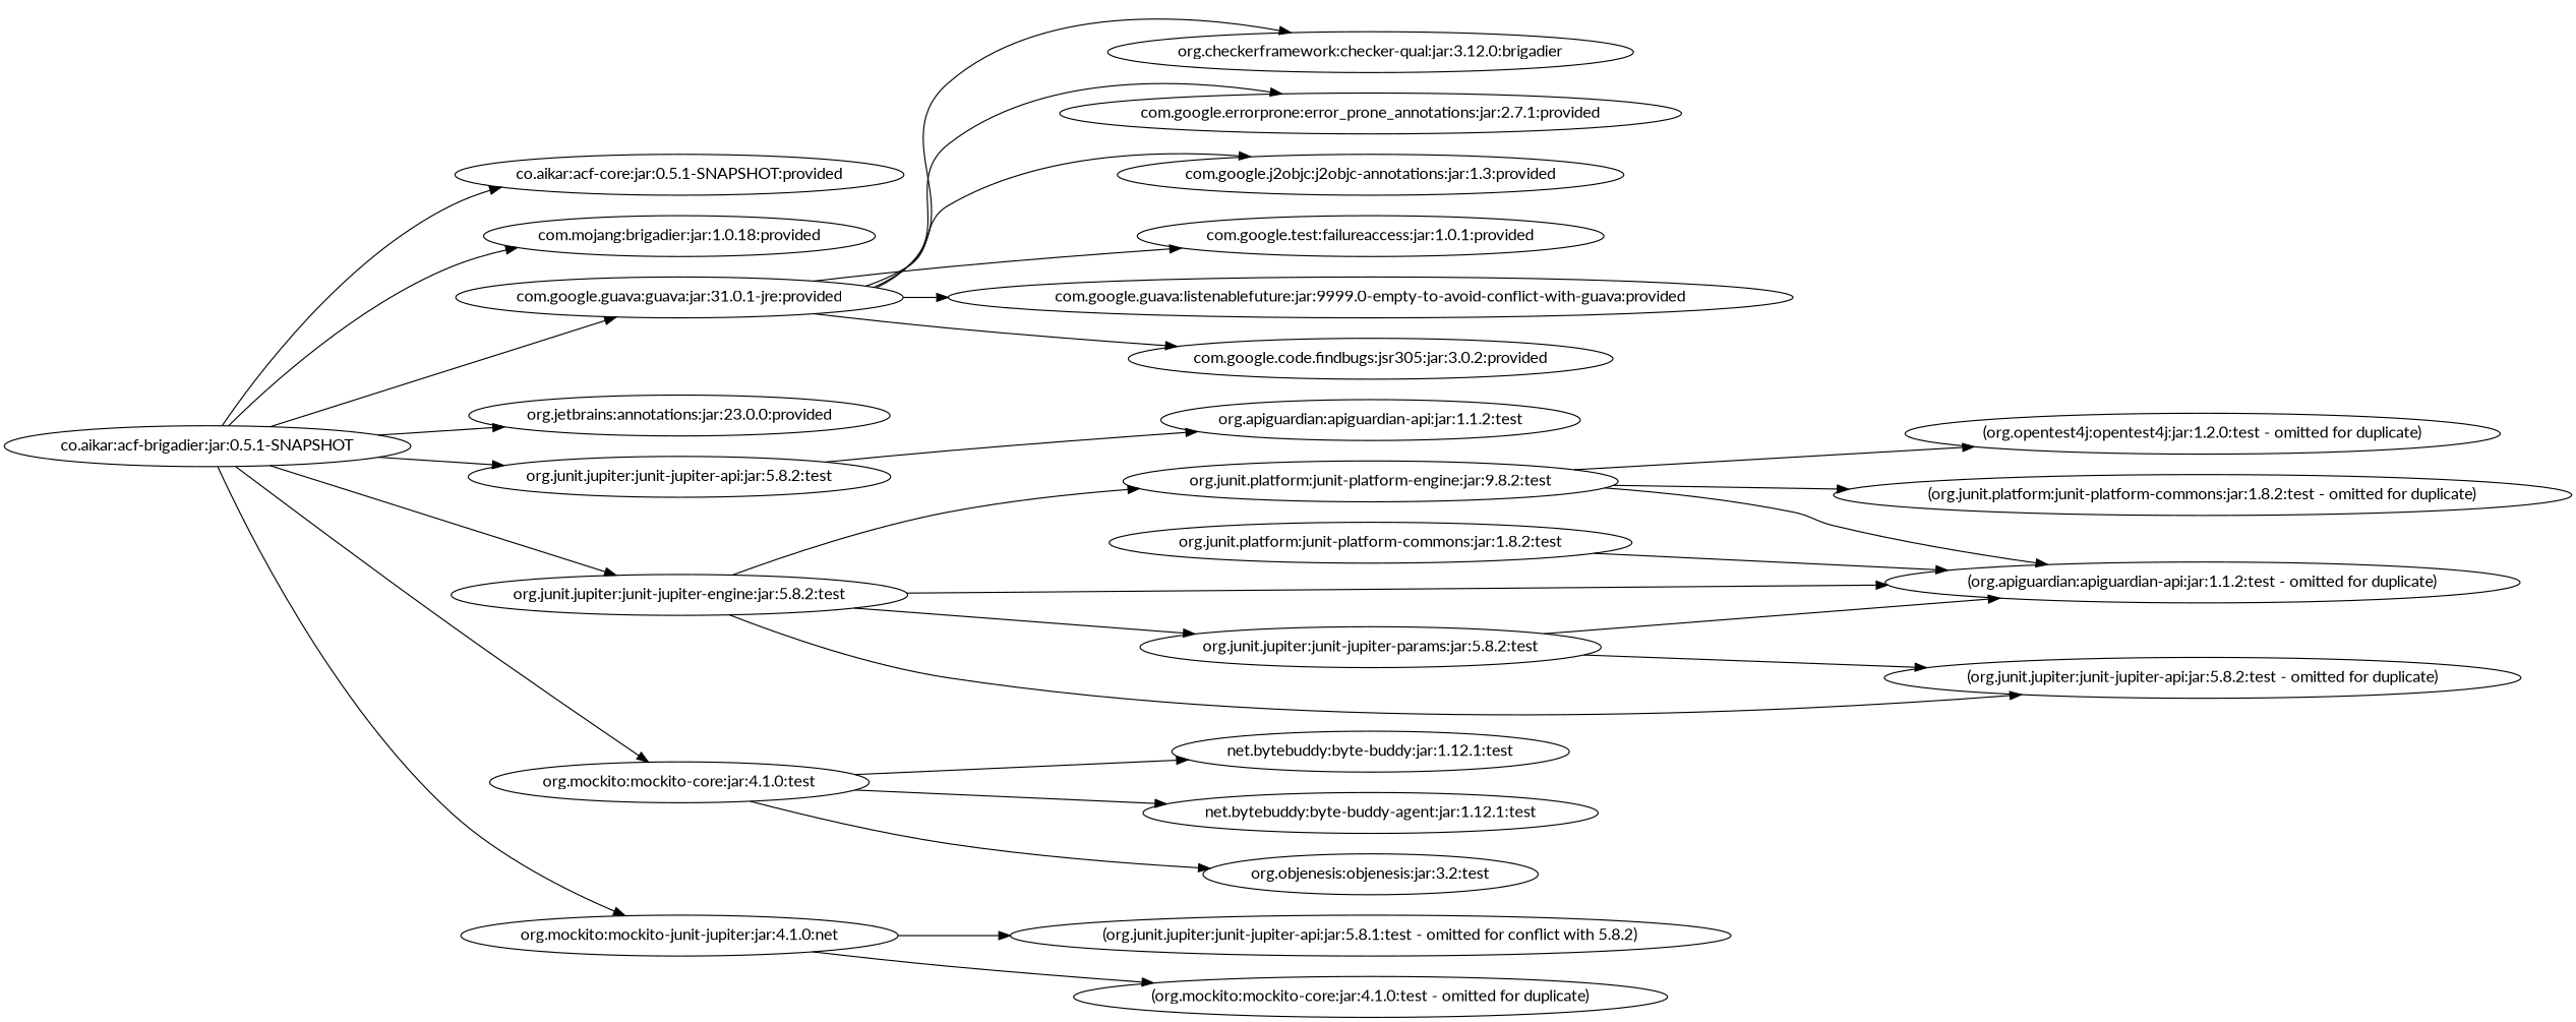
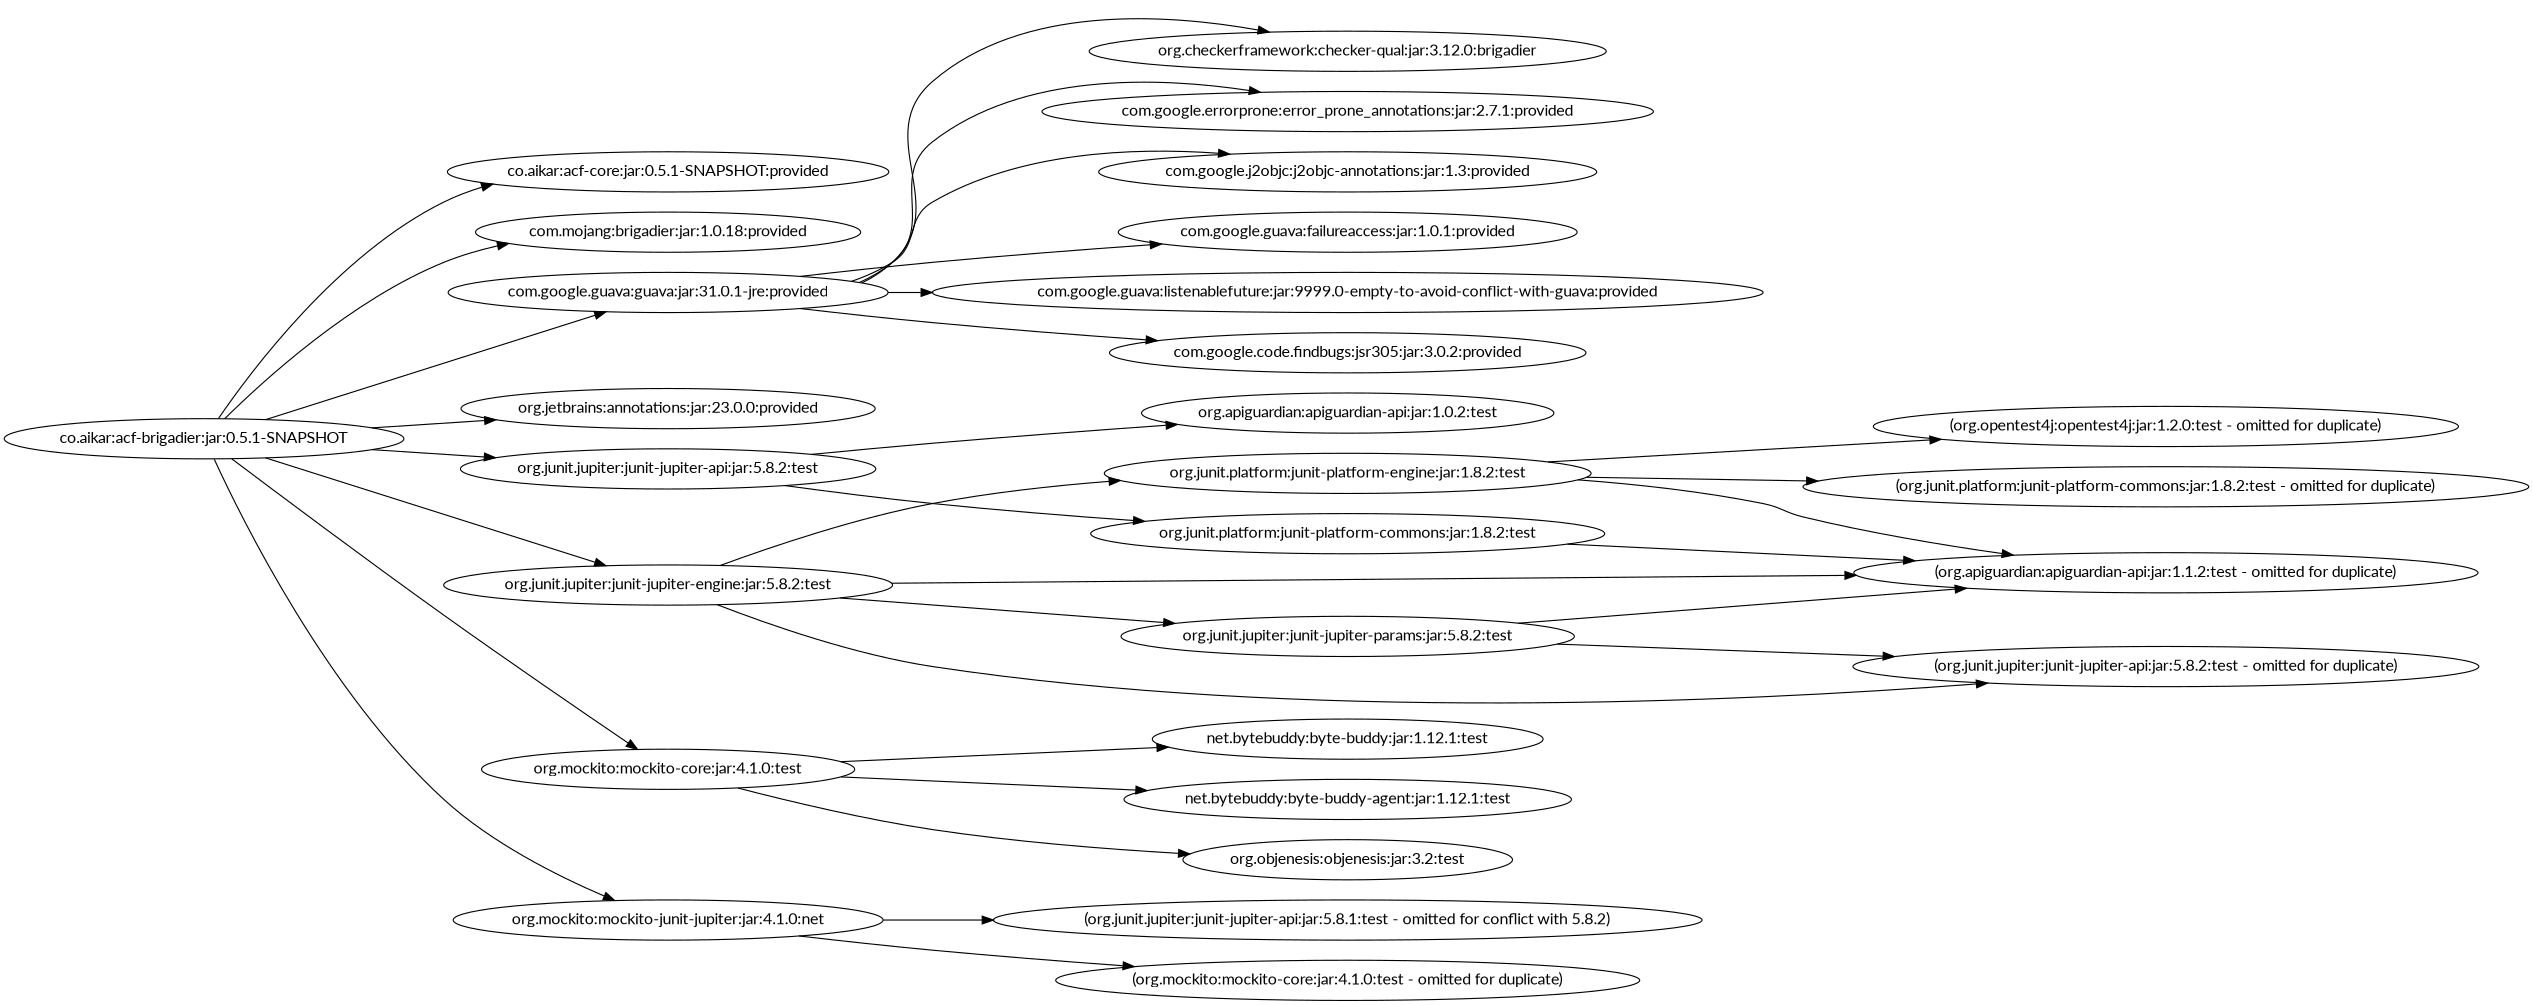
  digraph {
    fontname=Lato
    rankdir=LR
    node [fontname=Lato]
    edge [fontname=Lato]
    "co.aikar:acf-brigadier:jar:0.5.1-SNAPSHOT"
    "co.aikar:acf-core:jar:0.5.1-SNAPSHOT:provided"
    "com.mojang:brigadier:jar:1.0.18:provided"
    "com.google.guava:guava:jar:31.0.1-jre:provided"
    "org.jetbrains:annotations:jar:23.0.0:provided"
    "org.junit.jupiter:junit-jupiter-api:jar:5.8.2:test"
    "org.junit.jupiter:junit-jupiter-engine:jar:5.8.2:test"
    "org.mockito:mockito-core:jar:4.1.0:test"
    n9 [label="org.mockito:mockito-junit-jupiter:jar:4.1.0:net"]
-   "com.google.guava:failureaccess:jar:1.0.1:provided" [label="com.google.test:failureaccess:jar:1.0.1:provided"]
+   "com.google.guava:failureaccess:jar:1.0.1:provided"
    "com.google.guava:listenablefuture:jar:9999.0-empty-to-avoid-conflict-with-guava:provided"
    "com.google.code.findbugs:jsr305:jar:3.0.2:provided"
    n13 [label="org.checkerframework:checker-qual:jar:3.12.0:brigadier"]
    "com.google.errorprone:error_prone_annotations:jar:2.7.1:provided"
    "com.google.j2objc:j2objc-annotations:jar:1.3:provided"
    "org.junit.platform:junit-platform-commons:jar:1.8.2:test"
-   "org.apiguardian:apiguardian-api:jar:1.1.2:test"
+   "org.apiguardian:apiguardian-api:jar:1.1.2:test" [label="org.apiguardian:apiguardian-api:jar:1.0.2:test"]
    "org.junit.jupiter:junit-jupiter-params:jar:5.8.2:test"
    "(org.apiguardian:apiguardian-api:jar:1.1.2:test - omitted for duplicate)"
-   "org.junit.platform:junit-platform-engine:jar:1.8.2:test" [label="org.junit.platform:junit-platform-engine:jar:9.8.2:test"]
+   "org.junit.platform:junit-platform-engine:jar:1.8.2:test"
    "(org.junit.jupiter:junit-jupiter-api:jar:5.8.2:test - omitted for duplicate)"
    "net.bytebuddy:byte-buddy:jar:1.12.1:test"
    "net.bytebuddy:byte-buddy-agent:jar:1.12.1:test"
    "org.objenesis:objenesis:jar:3.2:test"
    "(org.mockito:mockito-core:jar:4.1.0:test - omitted for duplicate)"
    "(org.junit.jupiter:junit-jupiter-api:jar:5.8.1:test - omitted for conflict with 5.8.2)"
    "(org.opentest4j:opentest4j:jar:1.2.0:test - omitted for duplicate)"
    "(org.junit.platform:junit-platform-commons:jar:1.8.2:test - omitted for duplicate)"
    "co.aikar:acf-brigadier:jar:0.5.1-SNAPSHOT" -> "co.aikar:acf-core:jar:0.5.1-SNAPSHOT:provided"
    "co.aikar:acf-brigadier:jar:0.5.1-SNAPSHOT" -> "com.mojang:brigadier:jar:1.0.18:provided"
    "co.aikar:acf-brigadier:jar:0.5.1-SNAPSHOT" -> "com.google.guava:guava:jar:31.0.1-jre:provided"
    "co.aikar:acf-brigadier:jar:0.5.1-SNAPSHOT" -> "org.jetbrains:annotations:jar:23.0.0:provided"
    "co.aikar:acf-brigadier:jar:0.5.1-SNAPSHOT" -> "org.junit.jupiter:junit-jupiter-api:jar:5.8.2:test"
    "co.aikar:acf-brigadier:jar:0.5.1-SNAPSHOT" -> "org.junit.jupiter:junit-jupiter-engine:jar:5.8.2:test"
    "co.aikar:acf-brigadier:jar:0.5.1-SNAPSHOT" -> "org.mockito:mockito-core:jar:4.1.0:test"
    "co.aikar:acf-brigadier:jar:0.5.1-SNAPSHOT" -> n9
    "com.google.guava:guava:jar:31.0.1-jre:provided" -> "com.google.guava:failureaccess:jar:1.0.1:provided"
    "com.google.guava:guava:jar:31.0.1-jre:provided" -> "com.google.guava:listenablefuture:jar:9999.0-empty-to-avoid-conflict-with-guava:provided"
    "com.google.guava:guava:jar:31.0.1-jre:provided" -> "com.google.code.findbugs:jsr305:jar:3.0.2:provided"
    "com.google.guava:guava:jar:31.0.1-jre:provided" -> n13
    "com.google.guava:guava:jar:31.0.1-jre:provided" -> "com.google.errorprone:error_prone_annotations:jar:2.7.1:provided"
    "com.google.guava:guava:jar:31.0.1-jre:provided" -> "com.google.j2objc:j2objc-annotations:jar:1.3:provided"
+   "org.junit.jupiter:junit-jupiter-api:jar:5.8.2:test" -> "org.junit.platform:junit-platform-commons:jar:1.8.2:test"
    "org.junit.jupiter:junit-jupiter-api:jar:5.8.2:test" -> "org.apiguardian:apiguardian-api:jar:1.1.2:test"
    "org.junit.jupiter:junit-jupiter-engine:jar:5.8.2:test" -> "org.junit.jupiter:junit-jupiter-params:jar:5.8.2:test"
    "org.junit.jupiter:junit-jupiter-engine:jar:5.8.2:test" -> "(org.apiguardian:apiguardian-api:jar:1.1.2:test - omitted for duplicate)"
    "org.junit.jupiter:junit-jupiter-engine:jar:5.8.2:test" -> "org.junit.platform:junit-platform-engine:jar:1.8.2:test"
    "org.junit.jupiter:junit-jupiter-engine:jar:5.8.2:test" -> "(org.junit.jupiter:junit-jupiter-api:jar:5.8.2:test - omitted for duplicate)"
    "org.mockito:mockito-core:jar:4.1.0:test" -> "net.bytebuddy:byte-buddy:jar:1.12.1:test"
    "org.mockito:mockito-core:jar:4.1.0:test" -> "net.bytebuddy:byte-buddy-agent:jar:1.12.1:test"
    "org.mockito:mockito-core:jar:4.1.0:test" -> "org.objenesis:objenesis:jar:3.2:test"
    n9 -> "(org.mockito:mockito-core:jar:4.1.0:test - omitted for duplicate)"
    n9 -> "(org.junit.jupiter:junit-jupiter-api:jar:5.8.1:test - omitted for conflict with 5.8.2)"
    "org.junit.platform:junit-platform-commons:jar:1.8.2:test" -> "(org.apiguardian:apiguardian-api:jar:1.1.2:test - omitted for duplicate)"
    "org.junit.jupiter:junit-jupiter-params:jar:5.8.2:test" -> "(org.apiguardian:apiguardian-api:jar:1.1.2:test - omitted for duplicate)"
    "org.junit.jupiter:junit-jupiter-params:jar:5.8.2:test" -> "(org.junit.jupiter:junit-jupiter-api:jar:5.8.2:test - omitted for duplicate)"
    "org.junit.platform:junit-platform-engine:jar:1.8.2:test" -> "(org.apiguardian:apiguardian-api:jar:1.1.2:test - omitted for duplicate)"
    "org.junit.platform:junit-platform-engine:jar:1.8.2:test" -> "(org.opentest4j:opentest4j:jar:1.2.0:test - omitted for duplicate)"
    "org.junit.platform:junit-platform-engine:jar:1.8.2:test" -> "(org.junit.platform:junit-platform-commons:jar:1.8.2:test - omitted for duplicate)"
  }
